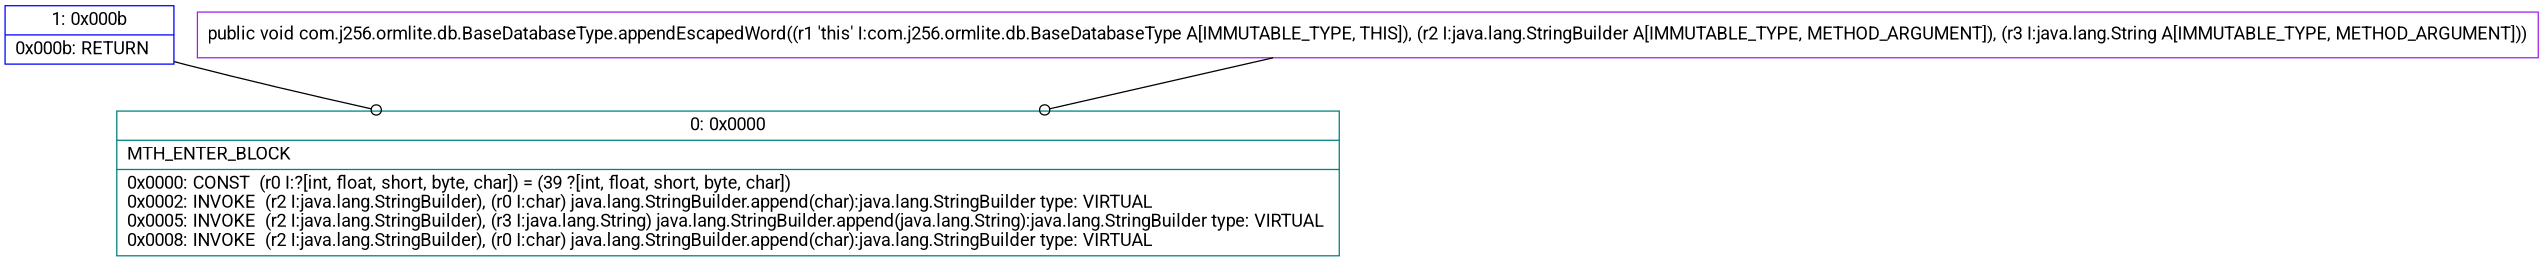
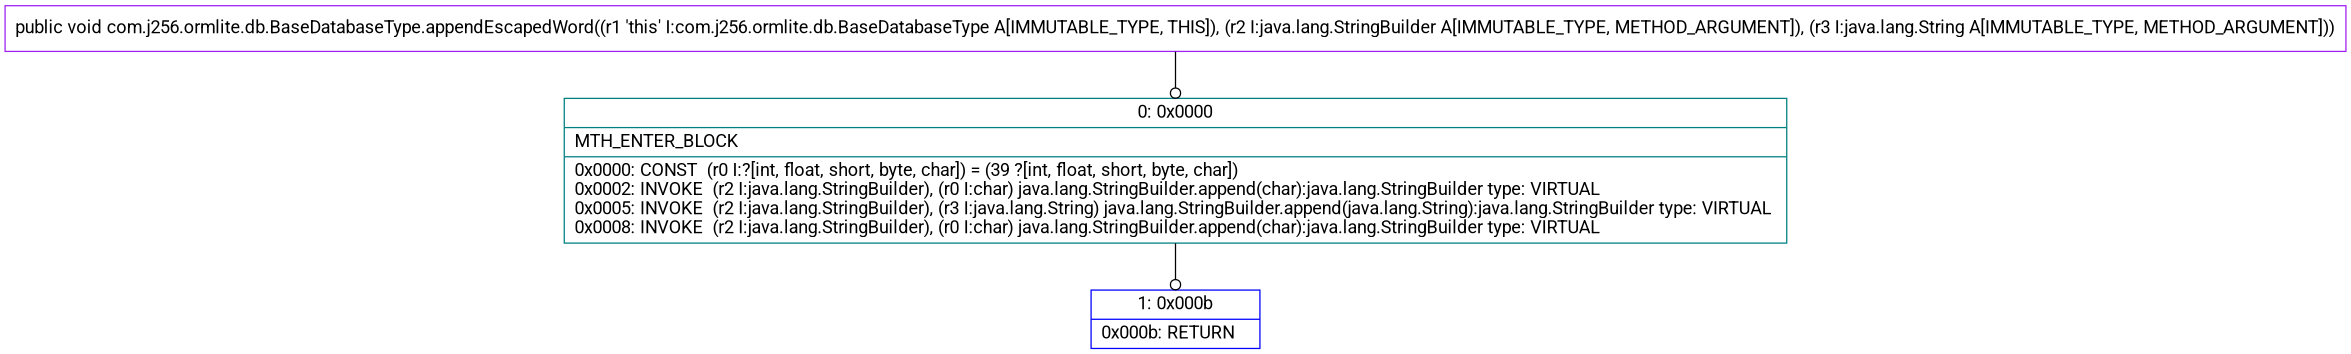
  digraph {
    fontname=Roboto
    node [shape=record fontname=Roboto]
    edge [arrowhead=odot fontname=Roboto]
    n1 [label="{0\:\ 0x0000|MTH_ENTER_BLOCK\l|0x0000: CONST  (r0 I:?[int, float, short, byte, char]) = (39 ?[int, float, short, byte, char]) \l0x0002: INVOKE  (r2 I:java.lang.StringBuilder), (r0 I:char) java.lang.StringBuilder.append(char):java.lang.StringBuilder type: VIRTUAL \l0x0005: INVOKE  (r2 I:java.lang.StringBuilder), (r3 I:java.lang.String) java.lang.StringBuilder.append(java.lang.String):java.lang.StringBuilder type: VIRTUAL \l0x0008: INVOKE  (r2 I:java.lang.StringBuilder), (r0 I:char) java.lang.StringBuilder.append(char):java.lang.StringBuilder type: VIRTUAL \l}" color=teal]
    n2 [label="{1\:\ 0x000b|0x000b: RETURN   \l}" color=blue]
    n3 [label="{public void com.j256.ormlite.db.BaseDatabaseType.appendEscapedWord((r1 'this' I:com.j256.ormlite.db.BaseDatabaseType A[IMMUTABLE_TYPE, THIS]), (r2 I:java.lang.StringBuilder A[IMMUTABLE_TYPE, METHOD_ARGUMENT]), (r3 I:java.lang.String A[IMMUTABLE_TYPE, METHOD_ARGUMENT])) }" color=purple]
-   n2 -> n1
+   n1 -> n2
    n3 -> n1
  }
